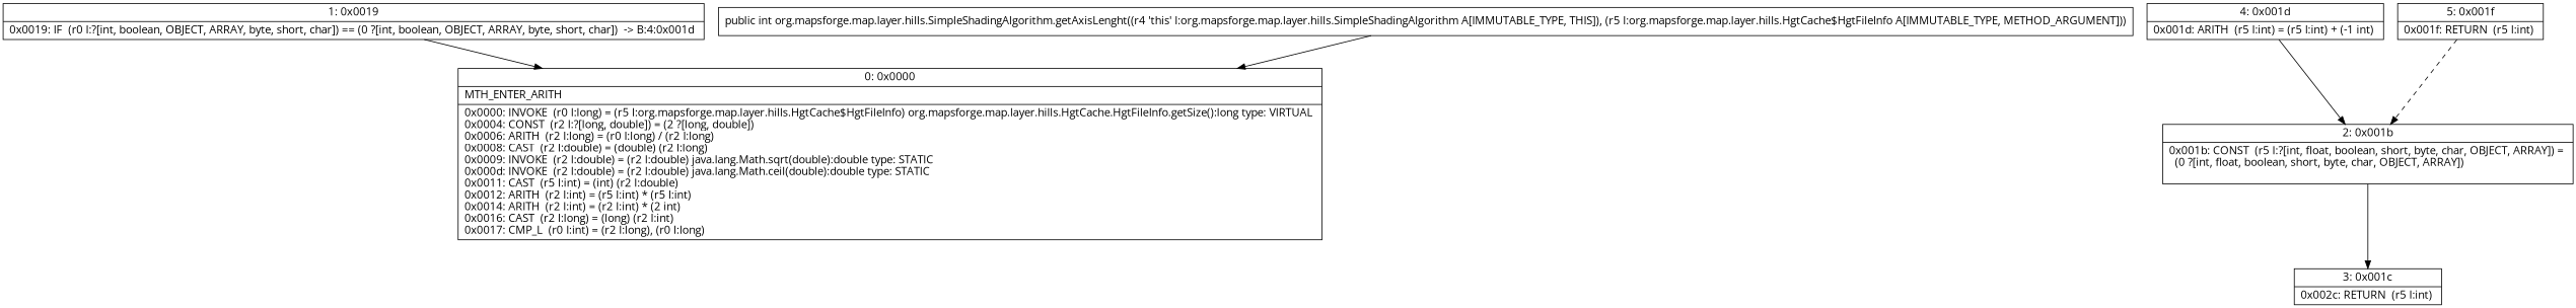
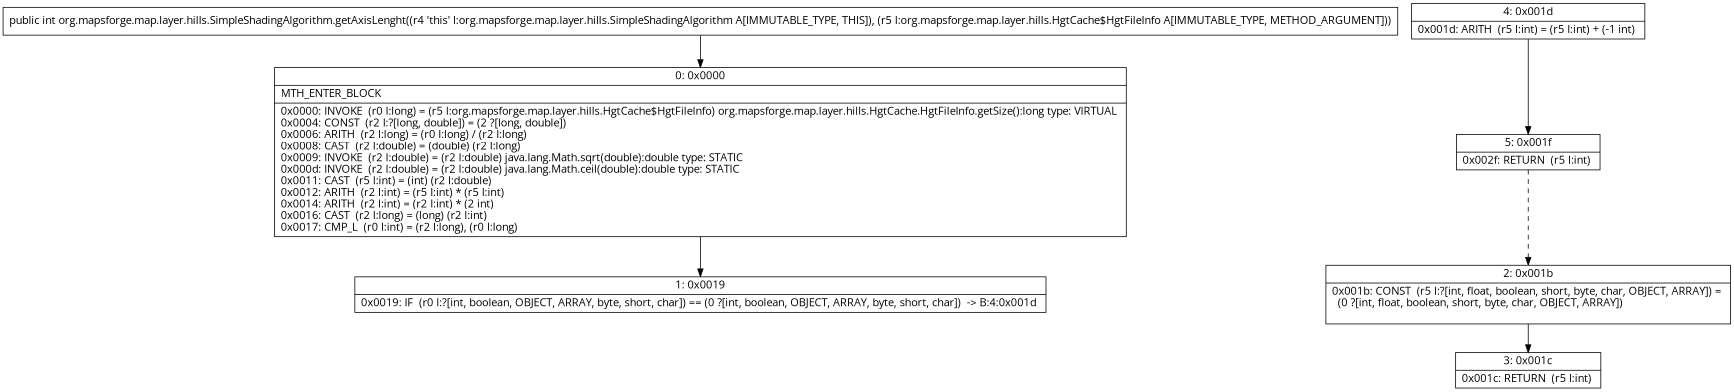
  digraph {
    fontname="Open Sans"
    node [fontname="Open Sans" shape=record]
    edge [fontname="Open Sans"]
-   n1 [label="{0\:\ 0x0000|MTH_ENTER_ARITH\l|0x0000: INVOKE  (r0 I:long) = (r5 I:org.mapsforge.map.layer.hills.HgtCache$HgtFileInfo) org.mapsforge.map.layer.hills.HgtCache.HgtFileInfo.getSize():long type: VIRTUAL \l0x0004: CONST  (r2 I:?[long, double]) = (2 ?[long, double]) \l0x0006: ARITH  (r2 I:long) = (r0 I:long) \/ (r2 I:long) \l0x0008: CAST  (r2 I:double) = (double) (r2 I:long) \l0x0009: INVOKE  (r2 I:double) = (r2 I:double) java.lang.Math.sqrt(double):double type: STATIC \l0x000d: INVOKE  (r2 I:double) = (r2 I:double) java.lang.Math.ceil(double):double type: STATIC \l0x0011: CAST  (r5 I:int) = (int) (r2 I:double) \l0x0012: ARITH  (r2 I:int) = (r5 I:int) * (r5 I:int) \l0x0014: ARITH  (r2 I:int) = (r2 I:int) * (2 int) \l0x0016: CAST  (r2 I:long) = (long) (r2 I:int) \l0x0017: CMP_L  (r0 I:int) = (r2 I:long), (r0 I:long) \l}"]
+   n1 [label="{0\:\ 0x0000|MTH_ENTER_BLOCK\l|0x0000: INVOKE  (r0 I:long) = (r5 I:org.mapsforge.map.layer.hills.HgtCache$HgtFileInfo) org.mapsforge.map.layer.hills.HgtCache.HgtFileInfo.getSize():long type: VIRTUAL \l0x0004: CONST  (r2 I:?[long, double]) = (2 ?[long, double]) \l0x0006: ARITH  (r2 I:long) = (r0 I:long) \/ (r2 I:long) \l0x0008: CAST  (r2 I:double) = (double) (r2 I:long) \l0x0009: INVOKE  (r2 I:double) = (r2 I:double) java.lang.Math.sqrt(double):double type: STATIC \l0x000d: INVOKE  (r2 I:double) = (r2 I:double) java.lang.Math.ceil(double):double type: STATIC \l0x0011: CAST  (r5 I:int) = (int) (r2 I:double) \l0x0012: ARITH  (r2 I:int) = (r5 I:int) * (r5 I:int) \l0x0014: ARITH  (r2 I:int) = (r2 I:int) * (2 int) \l0x0016: CAST  (r2 I:long) = (long) (r2 I:int) \l0x0017: CMP_L  (r0 I:int) = (r2 I:long), (r0 I:long) \l}"]
    n2 [label="{1\:\ 0x0019|0x0019: IF  (r0 I:?[int, boolean, OBJECT, ARRAY, byte, short, char]) == (0 ?[int, boolean, OBJECT, ARRAY, byte, short, char])  \-\> B:4:0x001d \l}"]
    n3 [label="{2\:\ 0x001b|0x001b: CONST  (r5 I:?[int, float, boolean, short, byte, char, OBJECT, ARRAY]) = \l  (0 ?[int, float, boolean, short, byte, char, OBJECT, ARRAY])\l \l}"]
-   n4 [label="{3\:\ 0x001c|0x002c: RETURN  (r5 I:int) \l}"]
+   n4 [label="{3\:\ 0x001c|0x001c: RETURN  (r5 I:int) \l}"]
    n5 [label="{4\:\ 0x001d|0x001d: ARITH  (r5 I:int) = (r5 I:int) + (\-1 int) \l}"]
-   n6 [label="{5\:\ 0x001f|0x001f: RETURN  (r5 I:int) \l}"]
+   n6 [label="{5\:\ 0x001f|0x002f: RETURN  (r5 I:int) \l}"]
    n7 [label="{public int org.mapsforge.map.layer.hills.SimpleShadingAlgorithm.getAxisLenght((r4 'this' I:org.mapsforge.map.layer.hills.SimpleShadingAlgorithm A[IMMUTABLE_TYPE, THIS]), (r5 I:org.mapsforge.map.layer.hills.HgtCache$HgtFileInfo A[IMMUTABLE_TYPE, METHOD_ARGUMENT])) }"]
-   n2 -> n1
+   n1 -> n2
    n3 -> n4
-   n5 -> n3
+   n5 -> n6
    n6 -> n3 [style=dashed]
    n7 -> n1
  }
